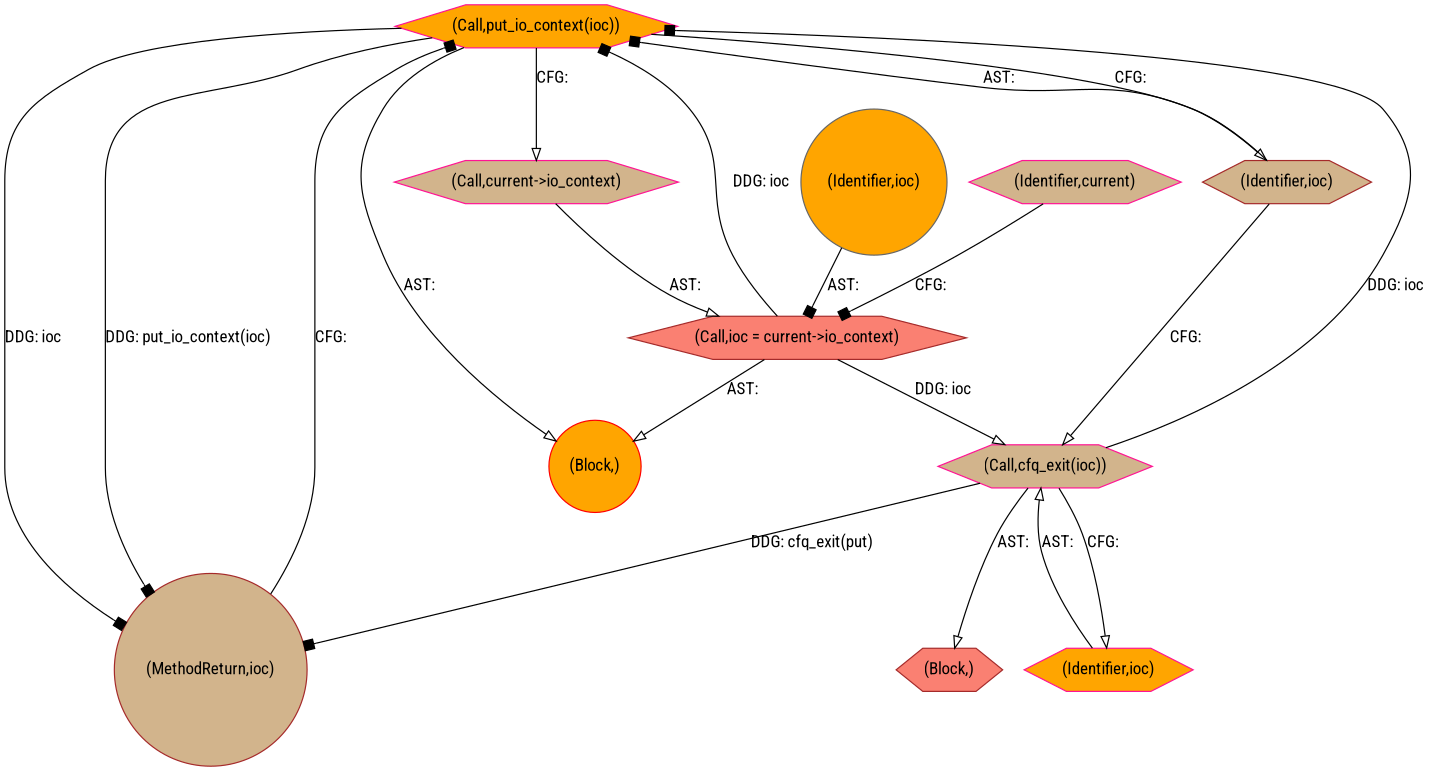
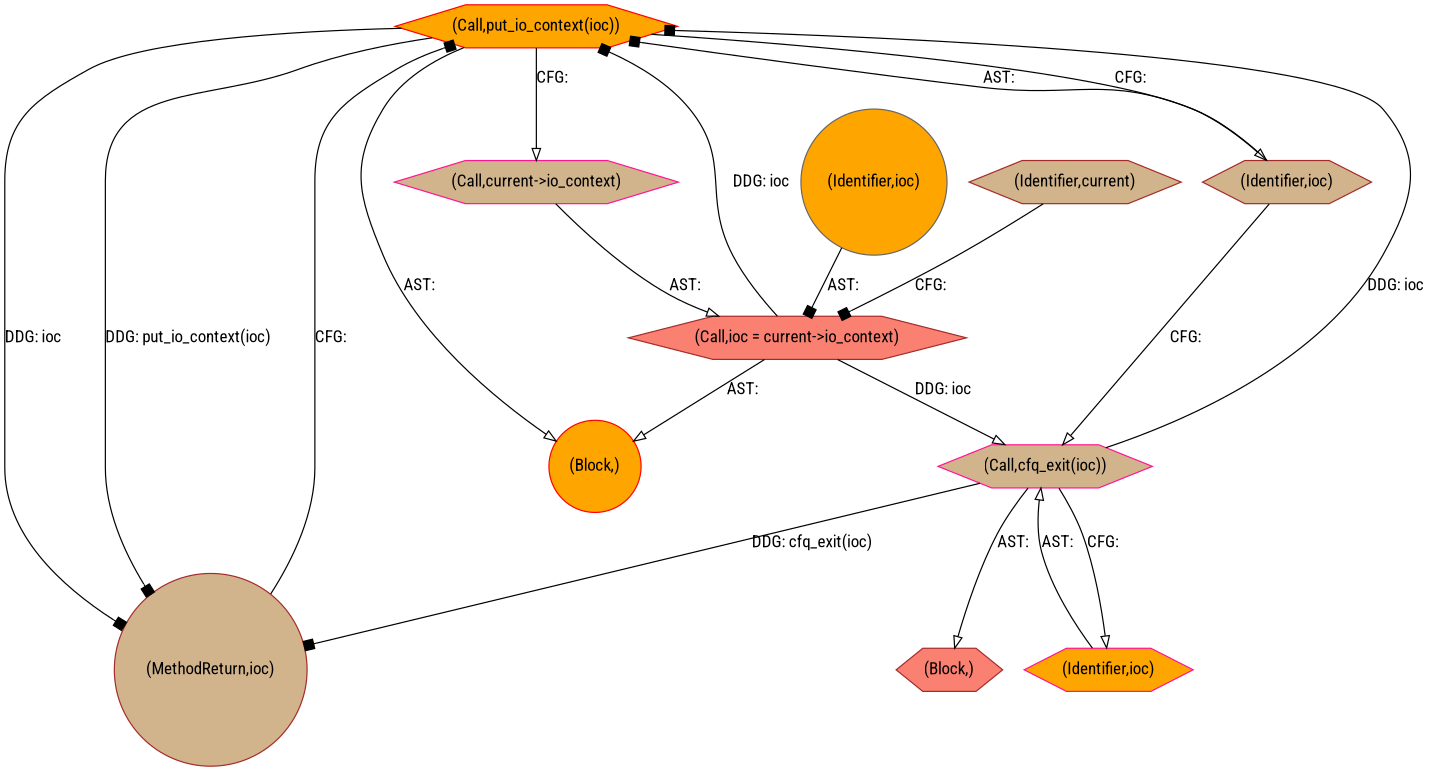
  digraph {
    fontname="Roboto Condensed"
    node [color=brown fillcolor=tan fontname="Roboto Condensed" shape=hexagon style=filled]
    edge [arrowhead=onormal fontname="Roboto Condensed"]
-   n1 [color=deeppink fillcolor=orange label="(Call,put_io_context(ioc))"]
+   n1 [color=red fillcolor=orange label="(Call,put_io_context(ioc))"]
    n2 [label="(Identifier,ioc)"]
    n3 [label="(MethodReturn,ioc)" shape=circle]
    n4 [color=red fillcolor=orange label="(Block,)" shape=circle]
    n5 [color=deeppink label="(Call,current->io_context)"]
    n6 [color=deeppink label="(Call,cfq_exit(ioc))"]
    n7 [fillcolor=salmon label="(Call,ioc = current->io_context)"]
    n8 [fillcolor=salmon label="(Block,)"]
    n9 [color=deeppink fillcolor=orange label="(Identifier,ioc)"]
    n10 [color=gray40 fillcolor=orange label="(Identifier,ioc)" shape=circle]
-   n11 [color=deeppink label="(Identifier,current)"]
+   n11 [label="(Identifier,current)"]
    n1 -> n2 [label="CFG: "]
    n1 -> n3 [arrowhead=box label="DDG: ioc"]
    n1 -> n3 [arrowhead=box label="DDG: put_io_context(ioc)"]
    n1 -> n4 [label="AST: "]
    n1 -> n5 [label="CFG: "]
    n2 -> n1 [arrowhead=box label="AST: "]
    n2 -> n6 [label="CFG: "]
    n3 -> n1 [arrowhead=box label="CFG: "]
    n5 -> n7 [label="AST: "]
    n6 -> n1 [arrowhead=box label="DDG: ioc"]
-   n6 -> n3 [arrowhead=box label="DDG: cfq_exit(put)"]
+   n6 -> n3 [arrowhead=box label="DDG: cfq_exit(ioc)"]
    n6 -> n8 [label="AST: "]
    n6 -> n9 [label="CFG: "]
    n7 -> n1 [arrowhead=box label="DDG: ioc"]
    n7 -> n4 [label="AST: "]
    n7 -> n6 [label="DDG: ioc"]
    n9 -> n6 [label="AST: "]
    n10 -> n7 [arrowhead=box label="AST: "]
    n11 -> n7 [arrowhead=box label="CFG: "]
  }
